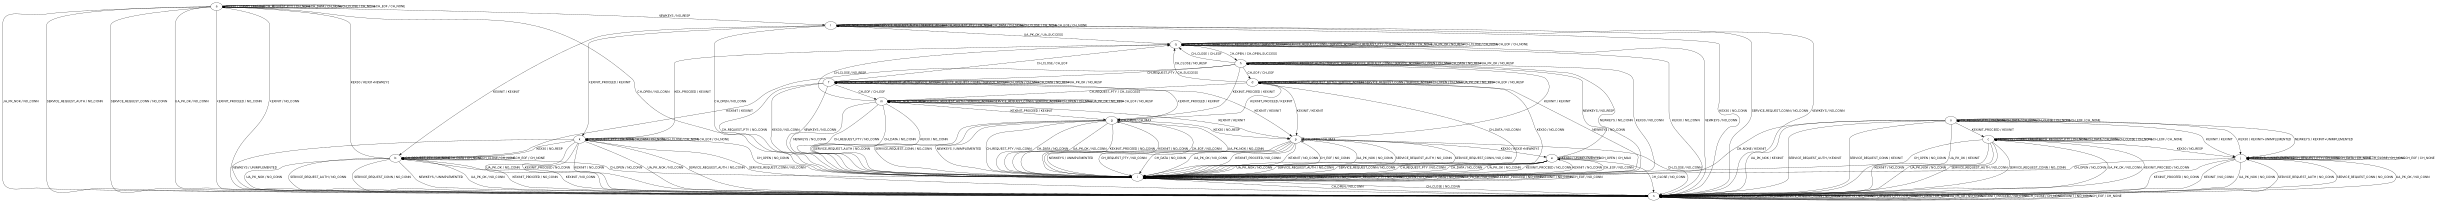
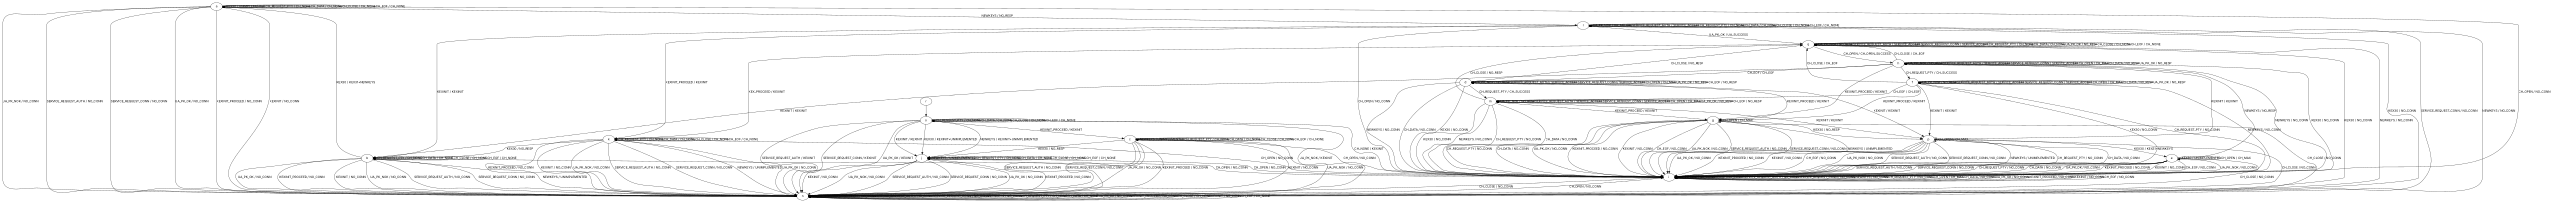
  digraph {
    "Incoming time"=0.05938386917114258
    "Outgoing time"=0.11591482162475586
    Output="{'States': 18, 'Transitions': 222, 'Filename': '../results/ssh/DropBear-DropBear-z3-2.dot'}"
    Reference="{'States': 18, 'Transitions': 222, 'Filename': '../subjects/ssh/DropBear.dot'}"
    Solver=z3
    Updated="{'States': 18, 'Transitions': 222, 'Filename': '../subjects/ssh/DropBear.dot'}"
    "f-measure"=1.0
    fontname=Inter
    precision=1.0
    recall=1.0
    node [fontname=Inter]
    edge [fontname=Inter]
    a
    i
    l
    n
    b
    q
    k
    h
    c
    j
    d
    g
    m
    p
    e
    f
    o
+   r
    a -> a [label="KEX30 / UNIMPLEMENTED"]
    a -> a [label="CH_REQUEST_PTY / CH_NONE"]
    a -> a [label="CH_DATA / CH_NONE"]
    a -> a [label="CH_CLOSE / CH_NONE"]
    a -> a [label="CH_EOF / CH_NONE"]
    a -> i [label="CH_OPEN / NO_CONN"]
    a -> l [label="NEWKEYS / NO_RESP"]
    a -> n [label="UA_PK_NOK / NO_CONN"]
    a -> n [label="SERVICE_REQUEST_AUTH / NO_CONN"]
    a -> n [label="SERVICE_REQUEST_CONN / NO_CONN"]
    a -> n [label="UA_PK_OK / NO_CONN"]
    a -> n [label="KEXINIT_PROCEED / NO_CONN"]
    a -> n [label="KEXINIT / NO_CONN"]
    i -> i [label="UA_PK_NOK / NO_CONN"]
    i -> i [label="KEX30 / NO_CONN"]
    i -> i [label="SERVICE_REQUEST_AUTH / NO_CONN"]
    i -> i [label="SERVICE_REQUEST_CONN / NO_CONN"]
    i -> i [label="NEWKEYS / NO_CONN"]
    i -> i [label="CH_REQUEST_PTY / NO_CONN"]
    i -> i [label="CH_OPEN / CH_MAX"]
    i -> i [label="CH_DATA / NO_CONN"]
    i -> i [label="UA_PK_OK / NO_CONN"]
    i -> i [label="KEXINIT_PROCEED / NO_CONN"]
    i -> i [label="KEXINIT / NO_CONN"]
    i -> i [label="CH_EOF / NO_CONN"]
    i -> n [label="CH_CLOSE / NO_CONN"]
    l -> i [label="CH_OPEN / NO_CONN"]
    l -> l [label="UA_PK_NOK / UA_FAILURE"]
    l -> l [label="SERVICE_REQUEST_AUTH / SERVICE_ACCEPT"]
    l -> l [label="CH_REQUEST_PTY / CH_NONE"]
    l -> l [label="CH_DATA / CH_NONE"]
    l -> l [label="CH_CLOSE / CH_NONE"]
    l -> l [label="CH_EOF / CH_NONE"]
    l -> n [label="KEX30 / NO_CONN"]
    l -> n [label="SERVICE_REQUEST_CONN / NO_CONN"]
    l -> n [label="NEWKEYS / NO_CONN"]
    l -> b [label="KEXINIT / KEXINIT"]
    l -> q [label="UA_PK_OK / UA_SUCCESS"]
    l -> k [label="KEXINIT_PROCEED / KEXINIT"]
    n -> i [label="CH_OPEN / NO_CONN"]
    n -> n [label="UA_PK_NOK / NO_CONN"]
    n -> n [label="KEX30 / NO_CONN"]
    n -> n [label="SERVICE_REQUEST_AUTH / NO_CONN"]
    n -> n [label="SERVICE_REQUEST_CONN / NO_CONN"]
    n -> n [label="NEWKEYS / NO_CONN"]
    n -> n [label="CH_REQUEST_PTY / CH_NONE"]
    n -> n [label="CH_DATA / CH_NONE"]
    n -> n [label="UA_PK_OK / NO_CONN"]
    n -> n [label="KEXINIT_PROCEED / NO_CONN"]
    n -> n [label="CH_CLOSE / CH_NONE"]
    n -> n [label="KEXINIT / NO_CONN"]
    n -> n [label="CH_EOF / CH_NONE"]
    b -> a [label="KEX30 / KEX31+NEWKEYS"]
    b -> i [label="CH_OPEN / NO_CONN"]
    b -> n [label="UA_PK_NOK / NO_CONN"]
    b -> n [label="SERVICE_REQUEST_AUTH / NO_CONN"]
    b -> n [label="SERVICE_REQUEST_CONN / NO_CONN"]
    b -> n [label="NEWKEYS / UNIMPLEMENTED"]
    b -> n [label="UA_PK_OK / NO_CONN"]
    b -> n [label="KEXINIT_PROCEED / NO_CONN"]
    b -> n [label="KEXINIT / NO_CONN"]
    b -> b [label="CH_REQUEST_PTY / CH_NONE"]
    b -> b [label="CH_DATA / CH_NONE"]
    b -> b [label="CH_CLOSE / CH_NONE"]
    b -> b [label="CH_EOF / CH_NONE"]
    q -> n [label="KEX30 / NO_CONN"]
    q -> n [label="NEWKEYS / NO_CONN"]
    q -> q [label="UA_PK_NOK / NO_RESP"]
    q -> q [label="SERVICE_REQUEST_AUTH / SERVICE_ACCEPT"]
    q -> q [label="SERVICE_REQUEST_CONN / SERVICE_ACCEPT"]
    q -> q [label="CH_REQUEST_PTY / CH_NONE"]
    q -> q [label="CH_DATA / CH_NONE"]
    q -> q [label="UA_PK_OK / NO_RESP"]
    q -> q [label="CH_CLOSE / CH_NONE"]
    q -> q [label="CH_EOF / CH_NONE"]
    q -> k [label="KEX_PROCEED / KEXINIT"]
    q -> h [label="CH_OPEN / CH_OPEN_SUCCESS"]
    k -> i [label="CH_OPEN / NO_CONN"]
    k -> n [label="UA_PK_NOK / NO_CONN"]
    k -> n [label="SERVICE_REQUEST_AUTH / NO_CONN"]
    k -> n [label="SERVICE_REQUEST_CONN / NO_CONN"]
    k -> n [label="NEWKEYS / UNIMPLEMENTED"]
    k -> n [label="UA_PK_OK / NO_CONN"]
    k -> n [label="KEXINIT_PROCEED / NO_CONN"]
    k -> n [label="KEXINIT / NO_CONN"]
    k -> b [label="KEX30 / NO_RESP"]
    k -> k [label="CH_REQUEST_PTY / CH_NONE"]
    k -> k [label="CH_DATA / CH_NONE"]
    k -> k [label="CH_CLOSE / CH_NONE"]
    k -> k [label="CH_EOF / CH_NONE"]
    h -> i [label="KEX30 / NO_CONN"]
    h -> i [label="NEWKEYS / NO_CONN"]
    h -> b [label="KEXINIT / KEXINIT"]
    h -> q [label="CH_CLOSE / CH_EOF"]
    h -> h [label="UA_PK_NOK / NO_RESP"]
    h -> h [label="SERVICE_REQUEST_AUTH / SERVICE_ACCEPT"]
    h -> h [label="SERVICE_REQUEST_CONN / SERVICE_ACCEPT"]
    h -> h [label="CH_OPEN / CH_MAX"]
    h -> h [label="CH_DATA / NO_RESP"]
    h -> h [label="UA_PK_OK / NO_RESP"]
    h -> d [label="CH_EOF / CH_EOF"]
    h -> g [label="KEXINIT_PROCEED / KEXINIT"]
    h -> p [label="KEXINIT / KEXINIT"]
    h -> f [label="CH_REQUEST_PTY / CH_SUCCESS"]
    c -> i [label="CH_OPEN / NO_CONN"]
    c -> n [label="UA_PK_NOK / NO_CONN"]
    c -> n [label="SERVICE_REQUEST_AUTH / NO_CONN"]
    c -> n [label="SERVICE_REQUEST_CONN / NO_CONN"]
    c -> n [label="UA_PK_OK / NO_CONN"]
    c -> n [label="KEXINIT_PROCEED / NO_CONN"]
    c -> n [label="KEXINIT / NO_CONN"]
    c -> c [label="NEWKEYS / UNIMPLEMENTED"]
    c -> c [label="CH_REQUEST_PTY / CH_NONE"]
    c -> c [label="CH_DATA / CH_NONE"]
    c -> c [label="CH_CLOSE / CH_NONE"]
    c -> c [label="CH_EOF / CH_NONE"]
    c -> j [label="KEX30 / NO_RESP"]
    j -> i [label="CH_OPEN / NO_CONN"]
    j -> n [label="UA_PK_NOK / NO_CONN"]
    j -> n [label="SERVICE_REQUEST_AUTH / NO_CONN"]
    j -> n [label="SERVICE_REQUEST_CONN / NO_CONN"]
    j -> n [label="UA_PK_OK / NO_CONN"]
    j -> n [label="KEXINIT_PROCEED / NO_CONN"]
    j -> n [label="KEXINIT / NO_CONN"]
    j -> j [label="NEWKEYS / UNIMPLEMENTED"]
    j -> j [label="CH_REQUEST_PTY / CH_NONE"]
    j -> j [label="CH_DATA / CH_NONE"]
    j -> j [label="CH_CLOSE / CH_NONE"]
    j -> j [label="CH_EOF / CH_NONE"]
    d -> i [label="KEX30 / NO_CONN"]
    d -> i [label="NEWKEYS / NO_CONN"]
    d -> i [label="CH_DATA / NO_CONN"]
    d -> q [label="CH_CLOSE / NO_RESP"]
    d -> d [label="UA_PK_NOK / NO_RESP"]
    d -> d [label="SERVICE_REQUEST_AUTH / SERVICE_ACCEPT"]
    d -> d [label="SERVICE_REQUEST_CONN / SERVICE_ACCEPT"]
    d -> d [label="CH_OPEN / CH_MAX"]
    d -> d [label="UA_PK_OK / NO_RESP"]
    d -> d [label="CH_EOF / NO_RESP"]
    d -> g [label="KEXINIT_PROCEED / KEXINIT"]
    d -> m [label="CH_REQUEST_PTY / CH_SUCCESS"]
    d -> p [label="KEXINIT / KEXINIT"]
    g -> i [label="UA_PK_NOK / NO_CONN"]
    g -> i [label="SERVICE_REQUEST_AUTH / NO_CONN"]
    g -> i [label="SERVICE_REQUEST_CONN / NO_CONN"]
    g -> i [label="NEWKEYS / UNIMPLEMENTED"]
    g -> i [label="CH_REQUEST_PTY / NO_CONN"]
    g -> i [label="CH_DATA / NO_CONN"]
    g -> i [label="UA_PK_OK / NO_CONN"]
    g -> i [label="KEXINIT_PROCEED / NO_CONN"]
    g -> i [label="KEXINIT / NO_CONN"]
    g -> i [label="CH_EOF / NO_CONN"]
+   g -> n [label="CH_CLOSE / NO_CONN"]
    g -> g [label="CH_OPEN / CH_MAX"]
    g -> p [label="KEX30 / NO_RESP"]
    m -> i [label="KEX30 / NO_CONN"]
    m -> i [label="NEWKEYS / NO_CONN"]
    m -> i [label="CH_REQUEST_PTY / NO_CONN"]
    m -> i [label="CH_DATA / NO_CONN"]
    m -> q [label="CH_CLOSE / NO_RESP"]
    m -> g [label="KEXINIT_PROCEED / KEXINIT"]
    m -> m [label="UA_PK_NOK / NO_RESP"]
    m -> m [label="SERVICE_REQUEST_AUTH / SERVICE_ACCEPT"]
    m -> m [label="SERVICE_REQUEST_CONN / SERVICE_ACCEPT"]
    m -> m [label="CH_OPEN / CH_MAX"]
    m -> m [label="UA_PK_OK / NO_RESP"]
    m -> m [label="CH_EOF / NO_RESP"]
    m -> p [label="KEXINIT / KEXINIT"]
    p -> i [label="UA_PK_NOK / NO_CONN"]
    p -> i [label="SERVICE_REQUEST_AUTH / NO_CONN"]
    p -> i [label="SERVICE_REQUEST_CONN / NO_CONN"]
    p -> i [label="NEWKEYS / UNIMPLEMENTED"]
    p -> i [label="CH_REQUEST_PTY / NO_CONN"]
    p -> i [label="CH_DATA / NO_CONN"]
    p -> i [label="UA_PK_OK / NO_CONN"]
    p -> i [label="KEXINIT_PROCEED / NO_CONN"]
    p -> i [label="KEXINIT / NO_CONN"]
    p -> i [label="CH_EOF / NO_CONN"]
    p -> n [label="CH_CLOSE / NO_CONN"]
    p -> p [label="CH_OPEN / CH_MAX"]
    p -> e [label="KEX30 / KEX31+NEWKEYS"]
    e -> i [label="UA_PK_NOK / NO_CONN"]
    e -> i [label="SERVICE_REQUEST_AUTH / NO_CONN"]
    e -> i [label="SERVICE_REQUEST_CONN / NO_CONN"]
    e -> i [label="CH_REQUEST_PTY / NO_CONN"]
    e -> i [label="CH_DATA / NO_CONN"]
    e -> i [label="UA_PK_OK / NO_CONN"]
    e -> i [label="KEXINIT_PROCEED / NO_CONN"]
    e -> i [label="KEXINIT / NO_CONN"]
    e -> i [label="CH_EOF / NO_CONN"]
    e -> n [label="CH_CLOSE / NO_CONN"]
    e -> h [label="NEWKEYS / NO_RESP"]
    e -> e [label="KEX30 / UNIMPLEMENTED"]
    e -> e [label="CH_OPEN / CH_MAX"]
    f -> i [label="KEX30 / NO_CONN"]
    f -> i [label="NEWKEYS / NO_CONN"]
    f -> i [label="CH_REQUEST_PTY / NO_CONN"]
    f -> q [label="CH_CLOSE / CH_EOF"]
    f -> g [label="KEXINIT_PROCEED / KEXINIT"]
    f -> m [label="CH_EOF / CH_EOF"]
    f -> p [label="KEXINIT / KEXINIT"]
    f -> f [label="UA_PK_NOK / NO_RESP"]
    f -> f [label="SERVICE_REQUEST_AUTH / SERVICE_ACCEPT"]
    f -> f [label="SERVICE_REQUEST_CONN / SERVICE_ACCEPT"]
    f -> f [label="CH_OPEN / CH_MAX"]
    f -> f [label="CH_DATA / NO_RESP"]
    f -> f [label="UA_PK_OK / NO_RESP"]
    o -> i [label="CH_NONE / KEXINIT"]
    o -> n [label="UA_PK_NOK / KEXINIT"]
    o -> n [label="SERVICE_REQUEST_AUTH / KEXINIT"]
    o -> n [label="SERVICE_REQUEST_CONN / KEXINIT"]
    o -> n [label="UA_PK_OK / KEXINIT"]
    o -> c [label="KEXINIT_PROCEED / KEXINIT"]
    o -> j [label="KEX30 / KEXINIT+UNIMPLEMENTED"]
    o -> j [label="NEWKEYS / KEXINIT+UNIMPLEMENTED"]
    o -> j [label="KEXINIT / KEXINIT"]
    o -> o [label="CH_REQUEST_PTY / CH_NONE"]
    o -> o [label="CH_DATA / CH_NONE"]
    o -> o [label="CH_CLOSE / CH_NONE"]
    o -> o [label="CH_EOF / CH_NONE"]
+   r -> o
  }
